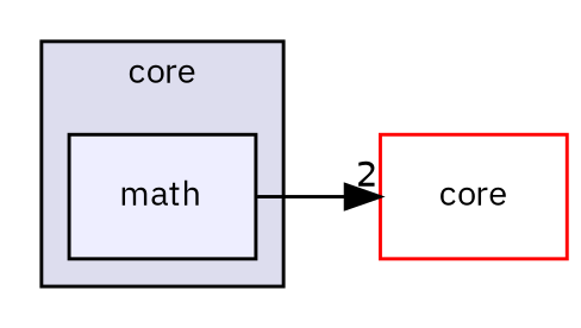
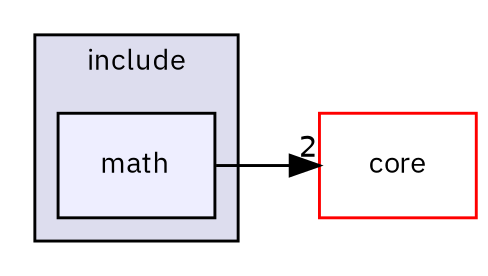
  digraph {
    compound=true
    rankdir=LR
    fontname="IBM Plex Sans"
    node [fontname="IBM Plex Sans" fontsize=10 shape=box style=filled]
    n1 [fillcolor="#eeeeff" label=math pencolor=black]
    n2 [color=red fillcolor=white label=core]
    subgraph cluster_1 {
      bgcolor="#ddddee"
      fontsize=10
-     label=core
+     label=include
      pencolor=black
      n1
    }
    n1 -> n2 [headlabel=2 labeldistance=1.5 labelfontname=Helvetica labelfontsize=10 fontname="IBM Plex Sans"]
  }
